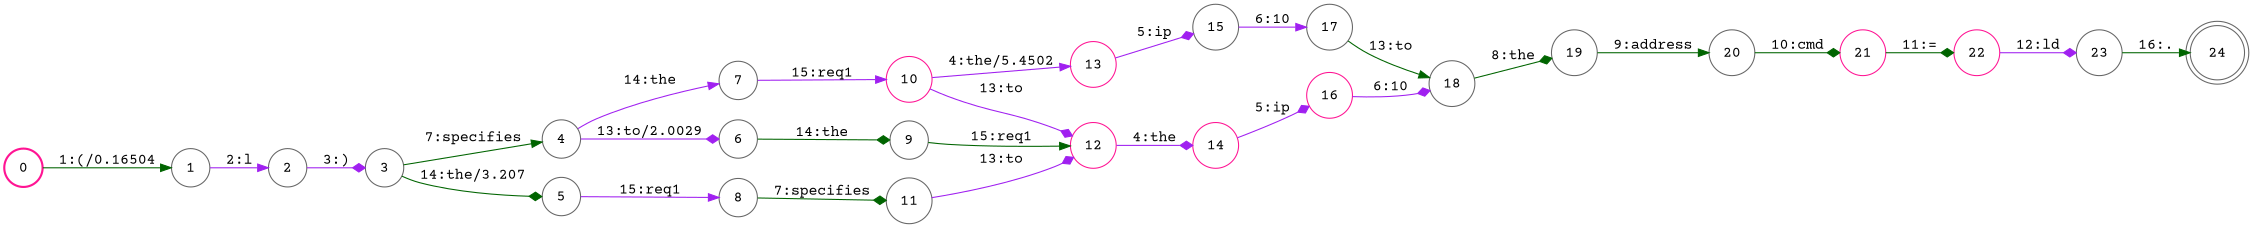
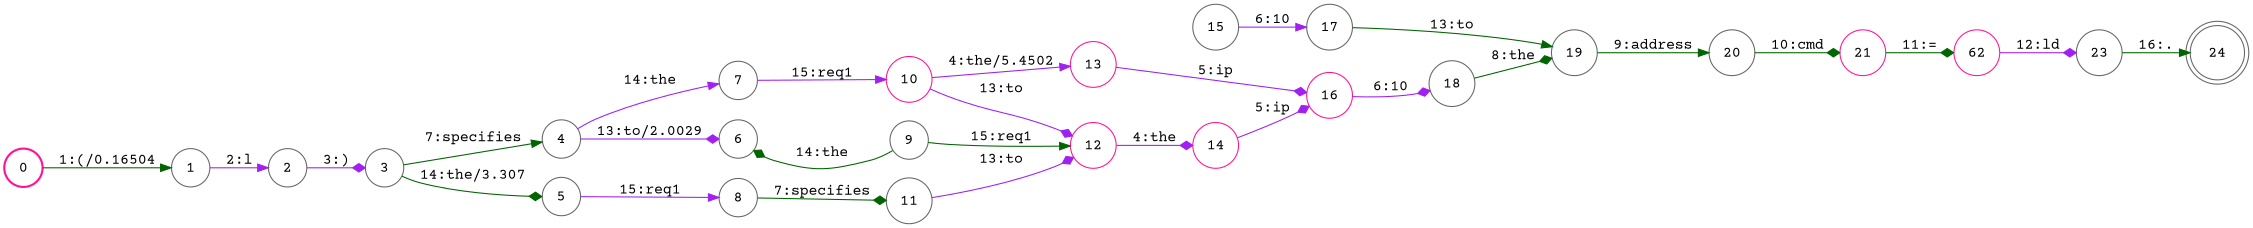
  digraph {
    fontname="Courier Prime"
    nodesep=0.25
    rankdir=LR
    ranksep=0.4
    node [color=gray40 fontname="Courier Prime" fontsize=14 shape=circle style=solid]
    edge [arrowhead=diamond color=purple fontname="Courier Prime" fontsize=14]
    n1 [color=deeppink label=0 style=bold]
    n2 [label=1]
    n3 [label=2]
    n4 [label=3]
    n5 [label=4]
    n6 [label=5]
    n7 [label=6]
    n8 [label=7]
    n9 [label=8]
    n10 [label=9]
    n11 [color=deeppink label=10]
    n12 [label=11]
    n13 [color=deeppink label=12]
    n14 [color=deeppink label=13]
    n15 [color=deeppink label=14]
    n16 [label=15]
    n17 [color=deeppink label=16]
    n18 [label=17]
    n19 [label=18]
    n20 [label=19]
    n21 [label=20]
    n22 [color=deeppink label=21]
-   n23 [color=deeppink label=22]
+   n23 [color=deeppink label=62]
    n24 [label=23]
    n25 [label=24 shape=doublecircle]
    n1 -> n2 [arrowhead=normal color=darkgreen label="1:(/0.16504"]
    n2 -> n3 [arrowhead=normal label="2:l"]
    n3 -> n4 [label="3:)"]
    n4 -> n5 [arrowhead=normal color=darkgreen label="7:specifies"]
-   n4 -> n6 [color=darkgreen label="14:the/3.207"]
+   n4 -> n6 [color=darkgreen label="14:the/3.307"]
    n5 -> n7 [label="13:to/2.0029"]
    n5 -> n8 [arrowhead=normal label="14:the"]
    n6 -> n9 [arrowhead=normal label="15:req1"]
-   n7 -> n10 [color=darkgreen label="14:the"]
+   n10 -> n7 [color=darkgreen label="14:the"]
    n8 -> n11 [arrowhead=normal label="15:req1"]
    n9 -> n12 [color=darkgreen label="7:specifies"]
    n10 -> n13 [arrowhead=normal color=darkgreen label="15:req1"]
    n11 -> n13 [label="13:to"]
    n11 -> n14 [arrowhead=normal label="4:the/5.4502"]
    n12 -> n13 [label="13:to"]
    n13 -> n15 [label="4:the"]
-   n14 -> n16 [label="5:ip"]
+   n14 -> n17 [label="5:ip"]
    n15 -> n17 [label="5:ip"]
    n16 -> n18 [arrowhead=normal label="6:10"]
    n17 -> n19 [label="6:10"]
-   n18 -> n19 [arrowhead=normal color=darkgreen label="13:to"]
+   n18 -> n20 [arrowhead=normal color=darkgreen label="13:to"]
    n19 -> n20 [color=darkgreen label="8:the"]
    n20 -> n21 [arrowhead=normal color=darkgreen label="9:address"]
    n21 -> n22 [color=darkgreen label="10:cmd"]
    n22 -> n23 [color=darkgreen label="11:="]
    n23 -> n24 [label="12:ld"]
    n24 -> n25 [arrowhead=normal color=darkgreen label="16:."]
  }
